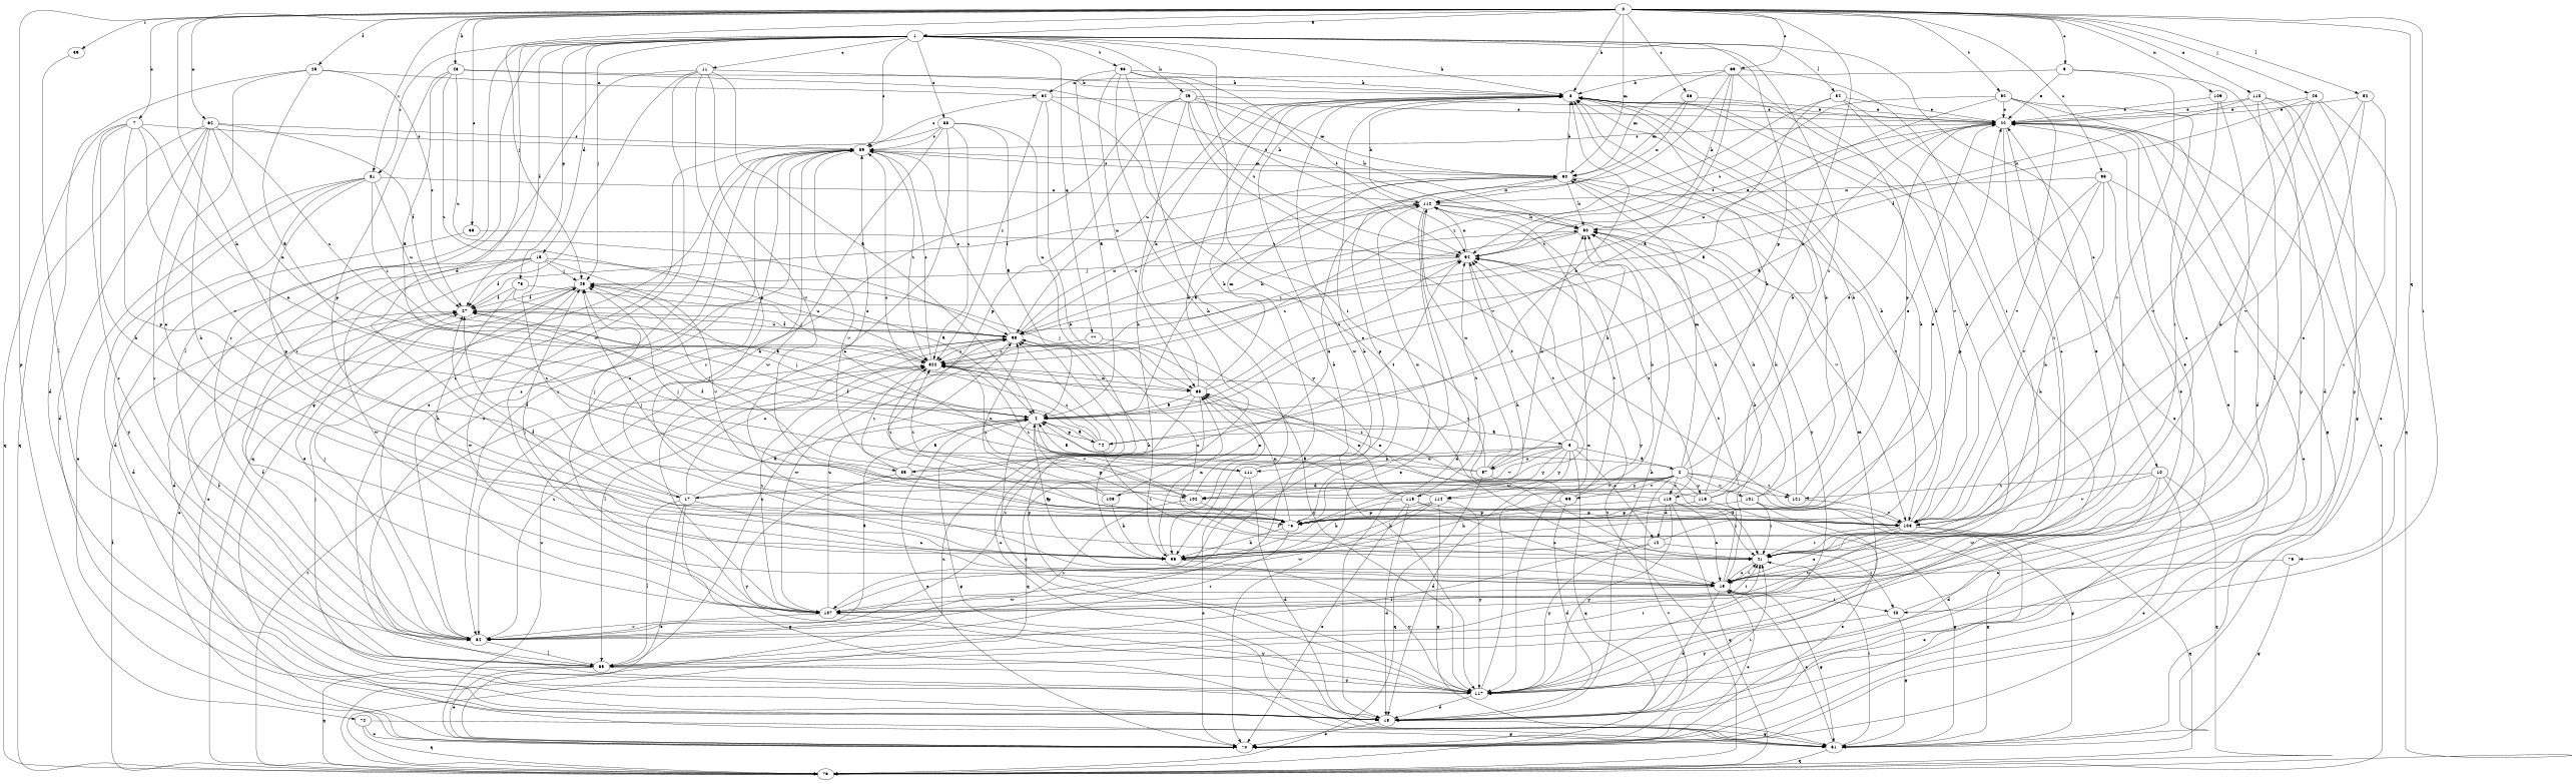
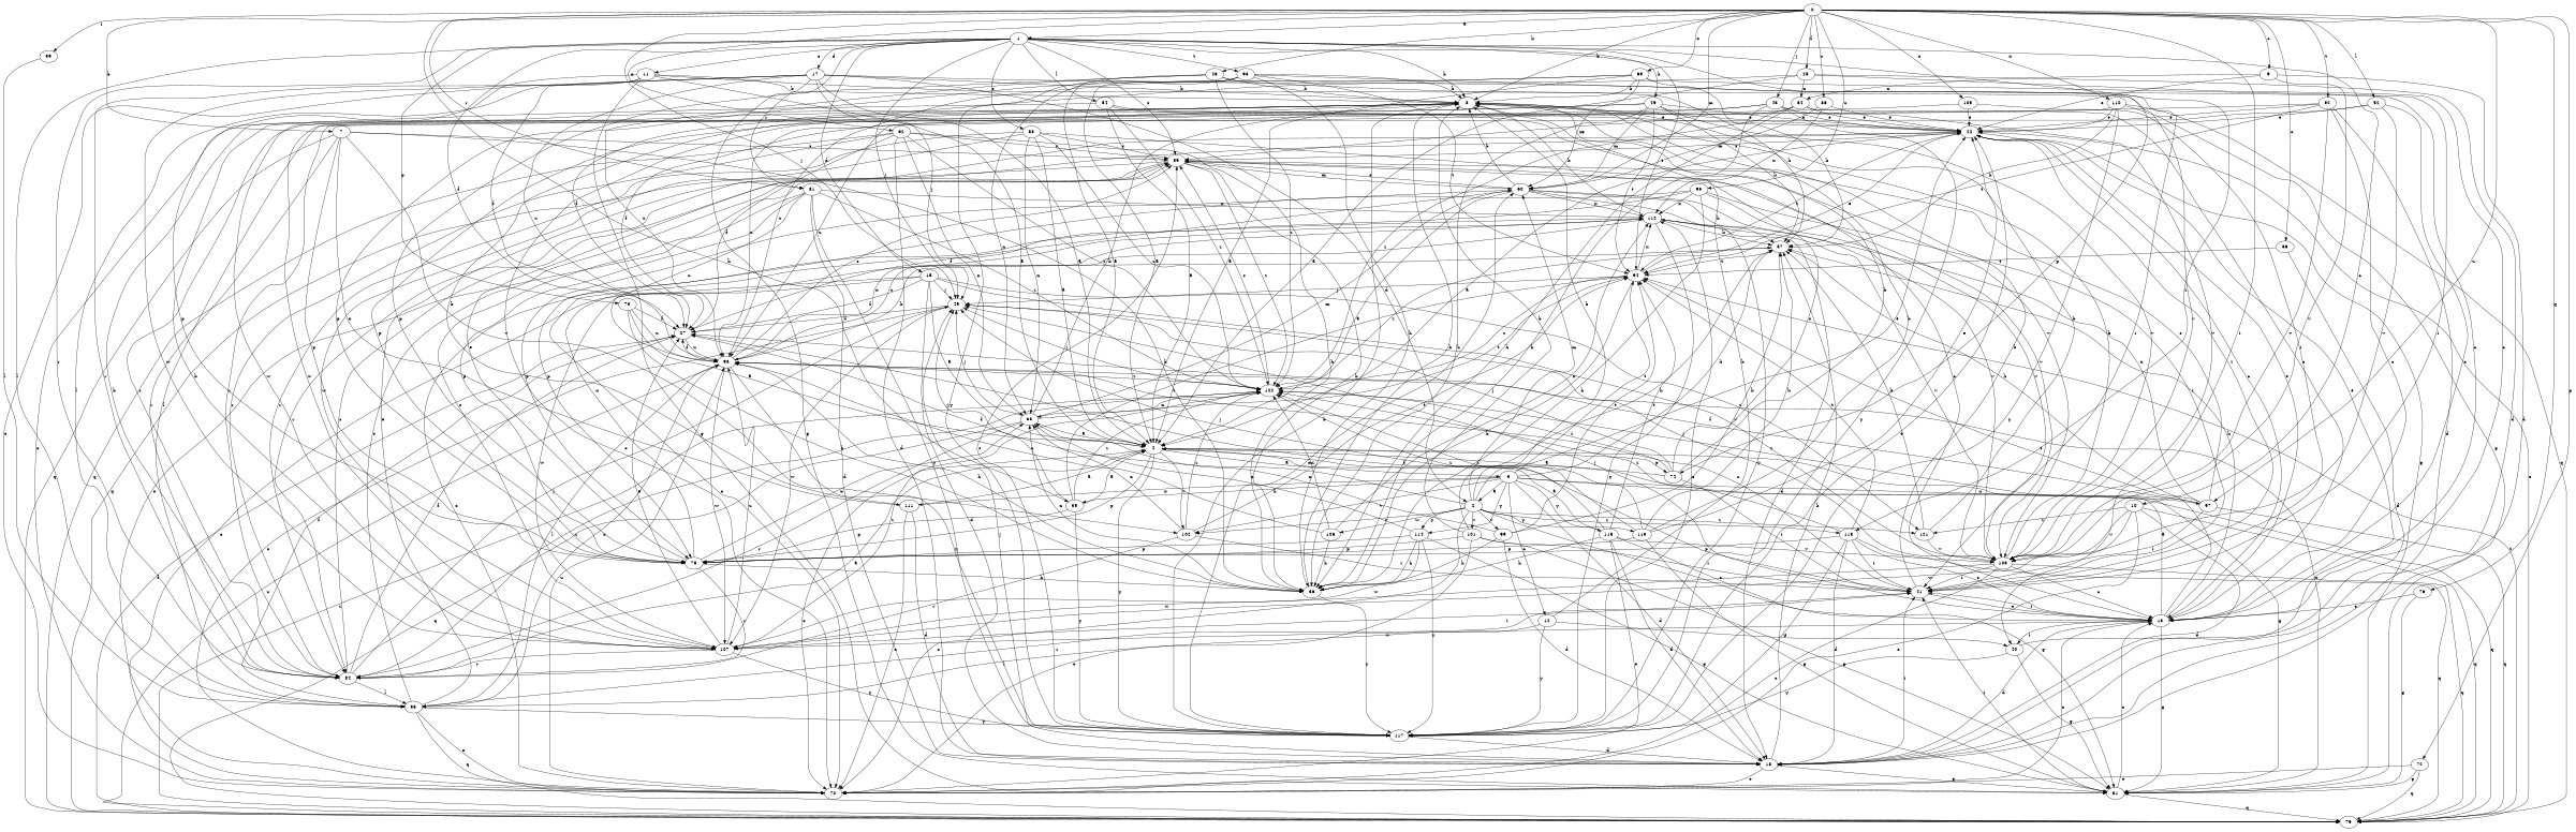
  strict digraph {
    0
    1
    7
    8
    9
    25
    35
    39
    40
    43
    45
    46
    52
    60
    62
    66
    69
    72
    76
    81
    86
    92
    95
    97
    109
    110
    10
    11
    15
    17
    27
    49
    54
    55
    73
    74
-   77
    84
    88
    89
    93
    94
    118
    102
    79
    111
    75
    36
    22
    98
    107
    18
    64
    103
    4
    13
    117
-   122 [label=822]
+   122
    31
    70
-   50
+   50 [label=57]
    112
    65
    41
    121
    2
    99
    101
    106
    113
    114
    3
    12
    115
    0 -> 1 [label=a]
    0 -> 7 [label=b]
    0 -> 8 [label=b]
    0 -> 9 [label=c]
    0 -> 25 [label=f]
    0 -> 35 [label=h]
    0 -> 39 [label=i]
    0 -> 40 [label=i]
    0 -> 43 [label=j]
    0 -> 45 [label=j]
    0 -> 46 [label=k]
    0 -> 52 [label=l]
    0 -> 60 [label=m]
    0 -> 62 [label=n]
    0 -> 66 [label=o]
    0 -> 69 [label=o]
    0 -> 72 [label=p]
    0 -> 76 [label=q]
    0 -> 81 [label=r]
    0 -> 86 [label=s]
    0 -> 92 [label=t]
    0 -> 95 [label=u]
    0 -> 97 [label=u]
    0 -> 109 [label=x]
    0 -> 110 [label=x]
    1 -> 8 [label=b]
    1 -> 45 [label=j]
    1 -> 81 [label=r]
    1 -> 10 [label=c]
    1 -> 11 [label=c]
    1 -> 15 [label=d]
    1 -> 17 [label=d]
    1 -> 27 [label=f]
    1 -> 49 [label=k]
    1 -> 54 [label=l]
    1 -> 55 [label=l]
    1 -> 73 [label=p]
    1 -> 74 [label=p]
-   1 -> 77 [label=q]
    1 -> 84 [label=r]
    1 -> 88 [label=s]
    1 -> 89 [label=s]
    1 -> 93 [label=t]
    1 -> 94 [label=t]
    1 -> 118 [label=z]
    7 -> 84 [label=r]
    7 -> 89 [label=s]
    7 -> 102 [label=v]
    7 -> 79 [label=q]
    7 -> 111 [label=x]
    7 -> 75 [label=p]
    7 -> 36 [label=h]
    8 -> 22 [label=e]
    8 -> 98 [label=u]
    8 -> 107 [label=w]
    9 -> 22 [label=e]
    9 -> 18 [label=d]
    9 -> 64 [label=n]
    9 -> 103 [label=v]
-   25 -> 27 [label=s]
+   25 -> 27 [label=f]
    25 -> 18 [label=d]
    25 -> 64 [label=n]
    25 -> 4 [label=a]
    25 -> 13 [label=c]
    35 -> 45 [label=j]
    35 -> 94 [label=t]
    35 -> 75 [label=p]
    35 -> 4 [label=a]
    35 -> 117 [label=y]
    35 -> 122 [label=z]
    39 -> 55 [label=l]
    40 -> 22 [label=e]
    40 -> 117 [label=y]
    40 -> 31 [label=g]
    43 -> 27 [label=f]
    43 -> 36 [label=h]
    43 -> 22 [label=e]
    43 -> 103 [label=v]
    43 -> 117 [label=y]
    43 -> 70 [label=o]
    45 -> 27 [label=f]
    45 -> 107 [label=w]
    45 -> 70 [label=o]
    46 -> 8 [label=b]
    46 -> 75 [label=p]
    46 -> 98 [label=u]
    46 -> 4 [label=a]
    46 -> 122 [label=z]
    46 -> 50 [label=k]
    52 -> 84 [label=r]
    52 -> 22 [label=e]
    52 -> 103 [label=v]
    52 -> 13 [label=c]
    60 -> 8 [label=b]
    60 -> 27 [label=f]
    60 -> 89 [label=s]
    60 -> 75 [label=p]
    60 -> 103 [label=v]
    60 -> 4 [label=a]
    60 -> 117 [label=y]
    60 -> 50 [label=k]
    60 -> 112 [label=x]
    62 -> 27 [label=f]
    62 -> 84 [label=r]
    62 -> 89 [label=s]
    62 -> 79 [label=q]
    62 -> 36 [label=h]
    62 -> 18 [label=d]
    62 -> 122 [label=z]
    62 -> 65 [label=n]
    66 -> 94 [label=t]
    66 -> 18 [label=d]
    69 -> 8 [label=b]
    69 -> 60 [label=m]
    69 -> 75 [label=p]
    69 -> 98 [label=u]
    69 -> 4 [label=a]
    69 -> 50 [label=k]
    69 -> 41 [label=i]
    72 -> 79 [label=q]
    72 -> 31 [label=g]
    72 -> 70 [label=o]
    76 -> 13 [label=c]
    76 -> 31 [label=g]
    81 -> 75 [label=p]
    81 -> 98 [label=u]
    81 -> 18 [label=d]
    81 -> 117 [label=y]
    81 -> 122 [label=z]
    81 -> 70 [label=o]
    81 -> 112 [label=x]
    86 -> 60 [label=m]
    86 -> 22 [label=e]
    86 -> 112 [label=x]
    92 -> 94 [label=t]
    92 -> 22 [label=e]
    92 -> 98 [label=u]
    92 -> 18 [label=d]
    92 -> 103 [label=v]
    92 -> 13 [label=c]
    95 -> 75 [label=p]
    95 -> 36 [label=h]
    95 -> 103 [label=v]
    95 -> 70 [label=o]
    95 -> 112 [label=x]
    95 -> 41 [label=i]
    97 -> 27 [label=f]
    97 -> 89 [label=s]
    97 -> 79 [label=q]
    97 -> 122 [label=z]
    97 -> 50 [label=k]
    97 -> 112 [label=x]
    97 -> 41 [label=i]
    109 -> 22 [label=e]
    109 -> 107 [label=w]
    109 -> 41 [label=i]
    110 -> 55 [label=l]
    110 -> 79 [label=q]
    110 -> 22 [label=e]
    110 -> 117 [label=y]
    110 -> 31 [label=g]
    110 -> 50 [label=k]
    10 -> 79 [label=q]
    10 -> 107 [label=w]
    10 -> 18 [label=d]
    10 -> 103 [label=v]
    10 -> 70 [label=o]
    10 -> 121 [label=z]
    11 -> 8 [label=b]
    11 -> 84 [label=r]
    11 -> 75 [label=p]
    11 -> 107 [label=w]
    11 -> 103 [label=v]
    11 -> 4 [label=a]
    11 -> 31 [label=g]
    15 -> 45 [label=j]
    15 -> 27 [label=f]
    15 -> 107 [label=w]
    15 -> 18 [label=d]
    15 -> 103 [label=v]
    15 -> 4 [label=a]
    15 -> 70 [label=o]
    15 -> 121 [label=z]
    17 -> 8 [label=b]
    17 -> 45 [label=j]
    17 -> 27 [label=f]
    17 -> 55 [label=l]
    17 -> 98 [label=u]
    17 -> 4 [label=a]
    17 -> 13 [label=c]
    17 -> 31 [label=g]
    17 -> 70 [label=o]
    27 -> 98 [label=u]
    49 -> 60 [label=m]
    49 -> 84 [label=r]
    49 -> 94 [label=t]
    49 -> 75 [label=p]
    49 -> 36 [label=h]
    49 -> 22 [label=e]
    49 -> 103 [label=v]
    49 -> 50 [label=k]
    54 -> 22 [label=e]
    54 -> 103 [label=v]
    54 -> 4 [label=a]
    54 -> 122 [label=z]
    54 -> 70 [label=o]
    55 -> 27 [label=f]
    55 -> 89 [label=s]
    55 -> 79 [label=q]
    55 -> 22 [label=e]
    55 -> 98 [label=u]
    55 -> 117 [label=y]
    55 -> 70 [label=o]
    55 -> 41 [label=i]
    73 -> 27 [label=f]
    73 -> 36 [label=h]
    73 -> 98 [label=u]
    73 -> 4 [label=a]
    74 -> 8 [label=b]
    74 -> 45 [label=j]
    74 -> 89 [label=s]
    74 -> 4 [label=a]
    74 -> 122 [label=z]
    74 -> 41 [label=i]
-   77 -> 117 [label=y]
-   77 -> 122 [label=z]
    84 -> 8 [label=b]
    84 -> 45 [label=j]
    84 -> 27 [label=f]
    84 -> 55 [label=l]
    84 -> 89 [label=s]
    84 -> 4 [label=a]
    84 -> 122 [label=z]
    88 -> 84 [label=r]
    88 -> 89 [label=s]
    88 -> 107 [label=w]
    88 -> 4 [label=a]
    88 -> 13 [label=c]
    88 -> 122 [label=z]
    88 -> 65 [label=n]
    89 -> 60 [label=m]
    89 -> 84 [label=r]
    89 -> 79 [label=q]
    89 -> 36 [label=h]
    89 -> 103 [label=v]
    89 -> 122 [label=z]
    93 -> 8 [label=b]
    93 -> 94 [label=t]
    93 -> 36 [label=h]
    93 -> 4 [label=a]
    93 -> 117 [label=y]
    93 -> 65 [label=n]
    93 -> 41 [label=i]
    94 -> 45 [label=j]
    94 -> 36 [label=h]
    94 -> 22 [label=e]
    94 -> 122 [label=z]
    94 -> 112 [label=x]
    118 -> 94 [label=t]
    118 -> 79 [label=q]
    118 -> 75 [label=p]
-   118 -> 12 [label=d]
+   118 -> 18 [label=d]
    118 -> 13 [label=c]
    118 -> 117 [label=y]
    118 -> 122 [label=z]
    118 -> 41 [label=i]
    102 -> 84 [label=r]
    102 -> 94 [label=t]
    102 -> 122 [label=z]
    102 -> 65 [label=n]
    102 -> 41 [label=i]
    79 -> 27 [label=f]
    79 -> 94 [label=t]
    79 -> 22 [label=e]
    79 -> 98 [label=u]
    79 -> 122 [label=z]
    111 -> 8 [label=b]
    111 -> 18 [label=d]
    111 -> 4 [label=a]
    111 -> 70 [label=o]
    75 -> 84 [label=r]
    75 -> 36 [label=h]
    75 -> 22 [label=e]
    75 -> 112 [label=x]
    75 -> 65 [label=n]
    36 -> 8 [label=b]
    36 -> 117 [label=y]
    36 -> 65 [label=n]
    22 -> 89 [label=s]
    22 -> 94 [label=t]
    22 -> 4 [label=a]
    22 -> 13 [label=c]
    22 -> 31 [label=g]
    22 -> 41 [label=i]
    98 -> 27 [label=f]
    98 -> 55 [label=l]
    98 -> 89 [label=s]
    98 -> 36 [label=h]
    98 -> 107 [label=w]
    98 -> 117 [label=y]
    98 -> 122 [label=z]
    98 -> 50 [label=k]
    98 -> 112 [label=x]
    107 -> 8 [label=b]
    107 -> 27 [label=e]
    107 -> 84 [label=r]
    107 -> 89 [label=s]
    107 -> 98 [label=u]
    107 -> 117 [label=y]
    107 -> 122 [label=z]
    107 -> 41 [label=i]
    18 -> 45 [label=j]
    18 -> 31 [label=g]
    18 -> 70 [label=o]
    18 -> 50 [label=k]
    18 -> 41 [label=i]
    64 -> 89 [label=s]
    64 -> 36 [label=h]
    64 -> 22 [label=e]
    64 -> 13 [label=c]
    64 -> 122 [label=z]
    103 -> 8 [label=b]
    103 -> 45 [label=j]
    103 -> 79 [label=q]
    103 -> 107 [label=w]
    103 -> 13 [label=c]
    103 -> 70 [label=o]
    103 -> 41 [label=i]
    4 -> 74 [label=p]
    4 -> 102 [label=v]
    4 -> 75 [label=p]
    4 -> 117 [label=y]
    4 -> 31 [label=g]
    4 -> 70 [label=o]
    4 -> 3 [label=a]
    13 -> 40 [label=i]
    13 -> 45 [label=j]
    13 -> 94 [label=t]
    13 -> 22 [label=e]
    13 -> 107 [label=w]
    13 -> 18 [label=d]
    13 -> 4 [label=a]
    13 -> 31 [label=g]
    13 -> 50 [label=k]
    13 -> 41 [label=i]
    117 -> 8 [label=b]
    117 -> 60 [label=m]
    117 -> 89 [label=s]
    117 -> 22 [label=e]
    117 -> 18 [label=d]
    117 -> 112 [label=x]
    122 -> 45 [label=j]
    122 -> 89 [label=s]
    122 -> 65 [label=n]
    31 -> 79 [label=q]
    31 -> 98 [label=u]
    31 -> 13 [label=c]
    31 -> 41 [label=i]
    70 -> 98 [label=u]
    70 -> 13 [label=c]
    50 -> 94 [label=t]
    50 -> 122 [label=z]
    112 -> 8 [label=b]
    112 -> 98 [label=u]
    112 -> 18 [label=d]
    112 -> 103 [label=v]
    112 -> 117 [label=y]
    112 -> 70 [label=o]
    112 -> 50 [label=k]
    65 -> 8 [label=b]
    65 -> 45 [label=j]
    65 -> 60 [label=m]
    65 -> 84 [label=r]
    65 -> 94 [label=t]
    65 -> 79 [label=q]
    65 -> 4 [label=a]
    41 -> 8 [label=b]
    41 -> 27 [label=f]
    41 -> 98 [label=u]
    41 -> 13 [label=c]
    121 -> 8 [label=b]
    121 -> 103 [label=v]
    121 -> 50 [label=k]
    2 -> 8 [label=b]
    2 -> 60 [label=m]
-   2 -> 17 [label=d]
+   17 -> 2 [label=d]
    2 -> 27 [label=f]
    2 -> 118 [label=z]
    2 -> 102 [label=v]
    2 -> 22 [label=e]
    2 -> 31 [label=g]
-   2 -> 70 [label=v]
+   2 -> 70 [label=o]
    2 -> 121 [label=z]
    2 -> 99 [label=v]
    2 -> 101 [label=v]
    2 -> 106 [label=w]
    2 -> 113 [label=y]
    2 -> 114 [label=y]
    99 -> 94 [label=t]
    99 -> 36 [label=h]
    99 -> 18 [label=d]
    99 -> 50 [label=k]
    99 -> 65 [label=n]
    101 -> 8 [label=b]
    101 -> 75 [label=p]
    101 -> 31 [label=g]
    101 -> 70 [label=o]
    101 -> 50 [label=k]
    101 -> 41 [label=i]
    106 -> 36 [label=h]
    106 -> 98 [label=u]
    106 -> 122 [label=z]
    106 -> 112 [label=x]
    113 -> 8 [label=b]
    113 -> 45 [label=j]
    113 -> 75 [label=p]
    113 -> 22 [label=e]
    113 -> 122 [label=z]
    113 -> 31 [label=g]
    113 -> 50 [label=k]
    114 -> 75 [label=p]
    114 -> 36 [label=h]
    114 -> 107 [label=w]
    114 -> 117 [label=y]
    114 -> 31 [label=g]
    114 -> 65 [label=n]
    3 -> 35 [label=h]
    3 -> 97 [label=u]
    3 -> 94 [label=t]
    3 -> 102 [label=v]
    3 -> 79 [label=q]
    3 -> 111 [label=x]
    3 -> 18 [label=d]
    3 -> 50 [label=k]
    3 -> 2 [label=a]
    3 -> 114 [label=y]
    3 -> 12 [label=c]
    3 -> 115 [label=y]
    12 -> 8 [label=b]
    12 -> 40 [label=i]
    12 -> 55 [label=l]
    12 -> 117 [label=y]
    115 -> 94 [label=t]
    115 -> 36 [label=h]
    115 -> 18 [label=d]
    115 -> 103 [label=v]
    115 -> 4 [label=a]
    115 -> 13 [label=c]
    115 -> 122 [label=z]
    115 -> 70 [label=o]
  }
